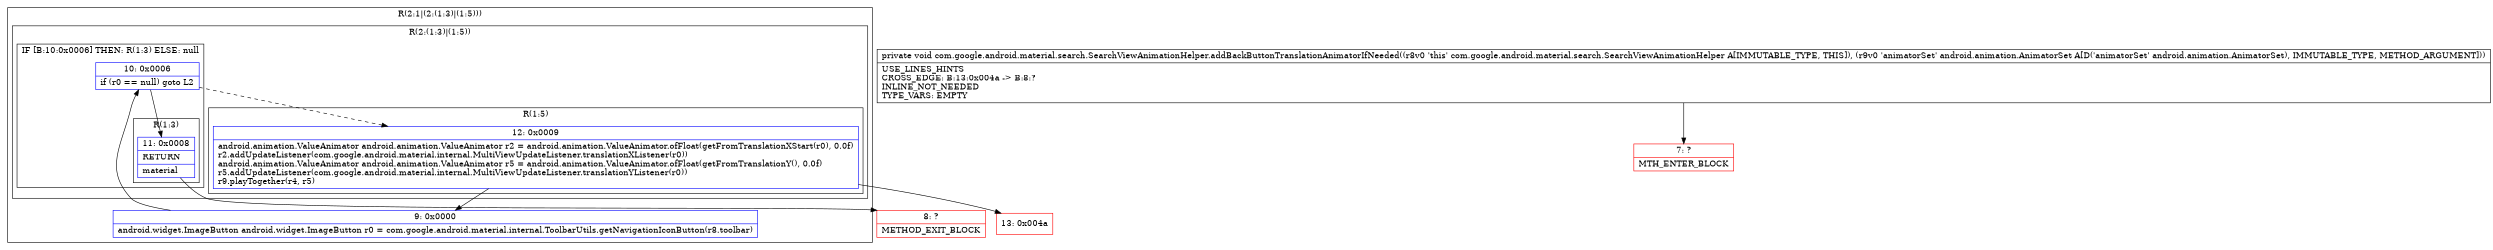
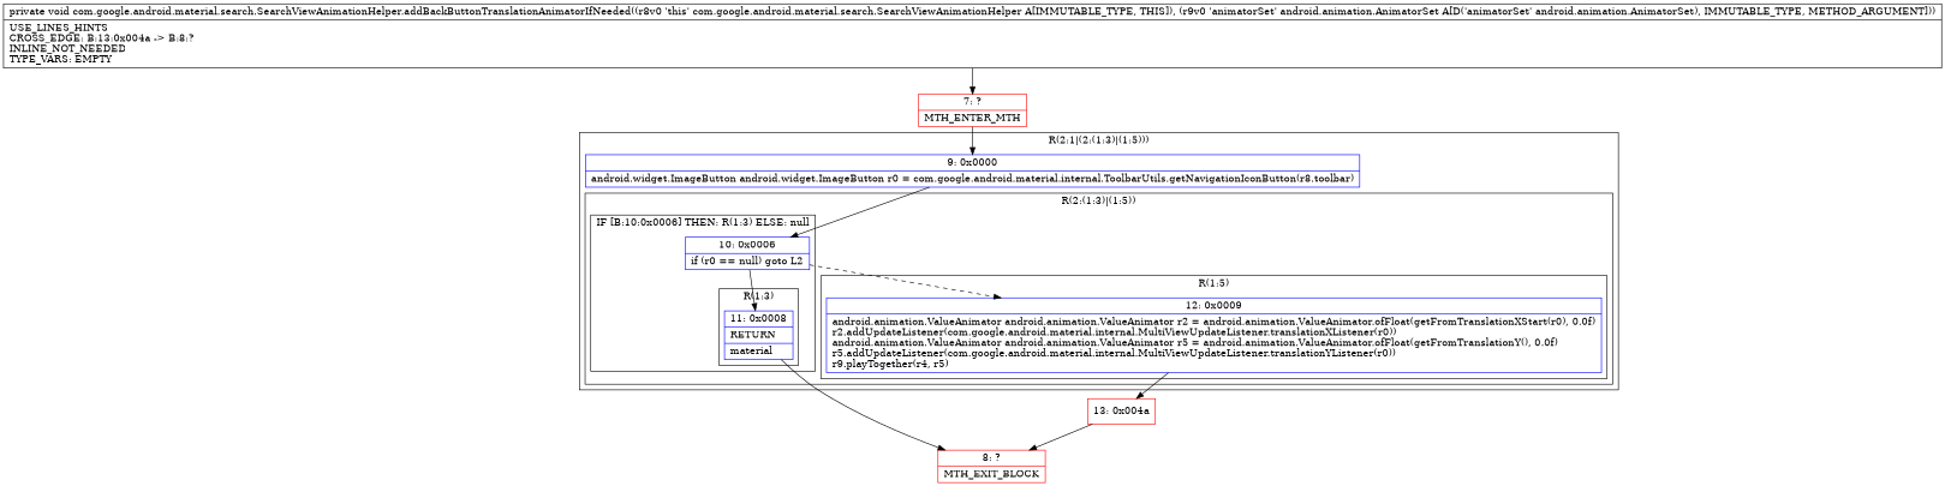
  digraph {
    node [color=blue shape=record]
    n1 [label="{11\:\ 0x0008|RETURN\l|material\l}"]
    n2 [label="{10\:\ 0x0006|if (r0 == null) goto L2\l}"]
    n3 [label="{12\:\ 0x0009|android.animation.ValueAnimator android.animation.ValueAnimator r2 = android.animation.ValueAnimator.ofFloat(getFromTranslationXStart(r0), 0.0f)\lr2.addUpdateListener(com.google.android.material.internal.MultiViewUpdateListener.translationXListener(r0))\landroid.animation.ValueAnimator android.animation.ValueAnimator r5 = android.animation.ValueAnimator.ofFloat(getFromTranslationY(), 0.0f)\lr5.addUpdateListener(com.google.android.material.internal.MultiViewUpdateListener.translationYListener(r0))\lr9.playTogether(r4, r5)\l}"]
    n4 [label="{9\:\ 0x0000|android.widget.ImageButton android.widget.ImageButton r0 = com.google.android.material.internal.ToolbarUtils.getNavigationIconButton(r8.toolbar)\l}"]
-   n5 [color=red label="{8\:\ ?|METHOD_EXIT_BLOCK\l}"]
+   n5 [color=red label="{8\:\ ?|MTH_EXIT_BLOCK\l}"]
    n6 [color=red label="{13\:\ 0x004a}"]
-   n7 [color=red label="{7\:\ ?|MTH_ENTER_BLOCK\l}"]
+   n7 [color=red label="{7\:\ ?|MTH_ENTER_MTH\l}"]
    n8 [label="{private void com.google.android.material.search.SearchViewAnimationHelper.addBackButtonTranslationAnimatorIfNeeded((r8v0 'this' com.google.android.material.search.SearchViewAnimationHelper A[IMMUTABLE_TYPE, THIS]), (r9v0 'animatorSet' android.animation.AnimatorSet A[D('animatorSet' android.animation.AnimatorSet), IMMUTABLE_TYPE, METHOD_ARGUMENT]))  | USE_LINES_HINTS\lCROSS_EDGE: B:13:0x004a \-\> B:8:?\lINLINE_NOT_NEEDED\lTYPE_VARS: EMPTY\l}" color=""]
    subgraph cluster_1 {
      label="R(2:1|(2:(1:3)|(1:5)))"
      n4
      subgraph cluster_2 {
        label="R(2:(1:3)|(1:5))"
        subgraph cluster_3 {
          label="IF [B:10:0x0006] THEN: R(1:3) ELSE: null"
          n2
          subgraph cluster_4 {
            label="R(1:3)"
            n1
          }
        }
        subgraph cluster_5 {
          label="R(1:5)"
          n3
        }
      }
    }
    n1 -> n5
    n2 -> n1
    n2 -> n3 [style=dashed]
    n3 -> n6
    n4 -> n2
-   n3 -> n4
+   n6 -> n5
+   n7 -> n4
    n8 -> n7
  }
